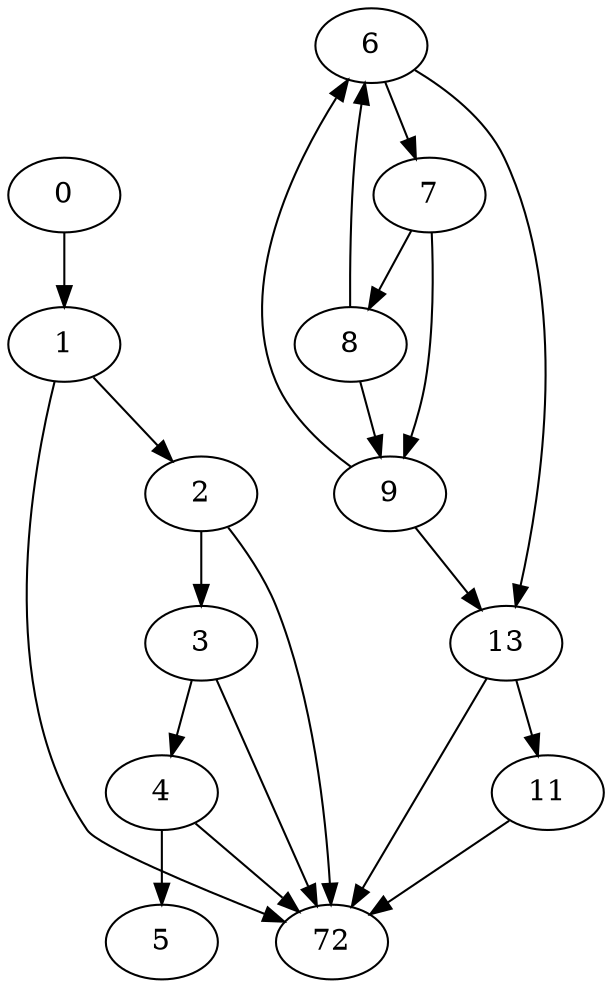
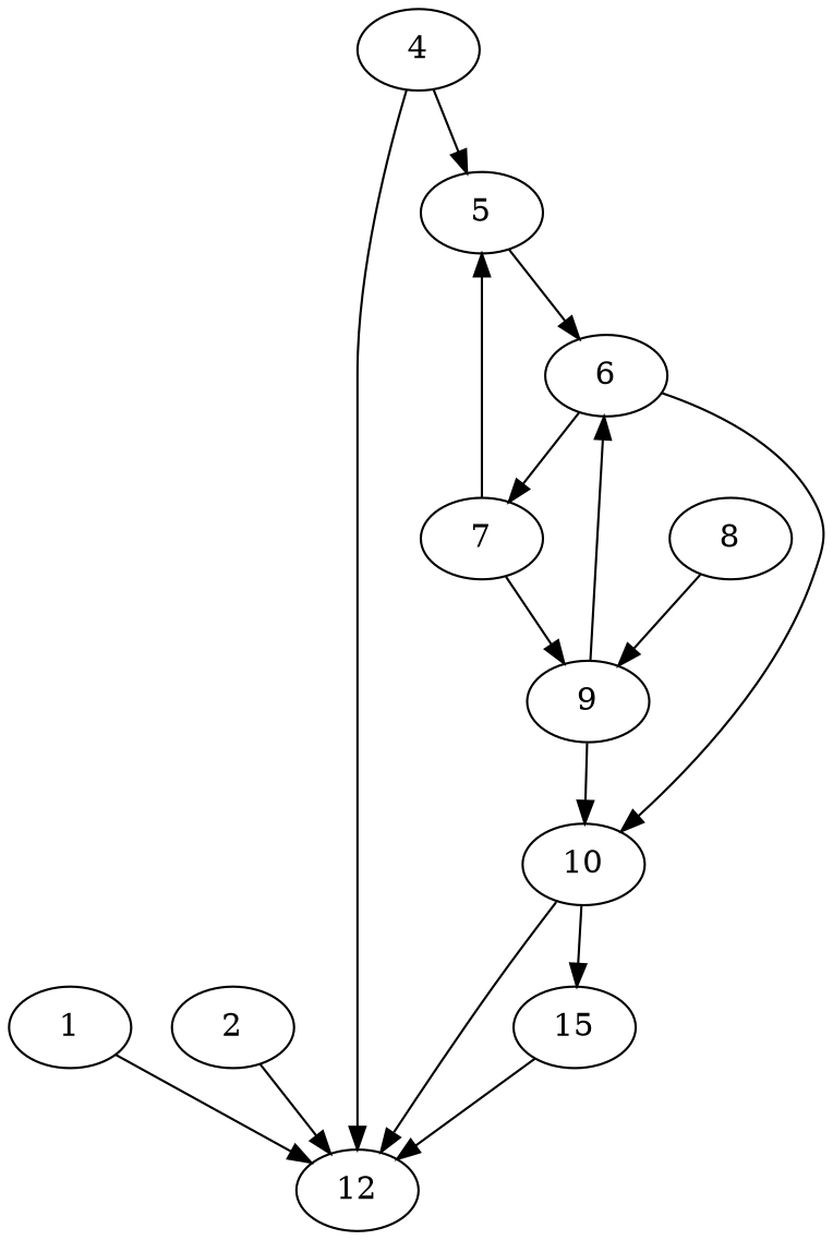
  digraph {
-   0
    1
-   12 [label=72]
+   12
    2
-   3
    4
    5
    6
    7
-   10 [label=13]
+   10
    8
    9
-   11
-   0 -> 1
+   11 [label=15]
    1 -> 12
-   1 -> 2
    2 -> 12
-   2 -> 3
-   3 -> 12
-   3 -> 4
    4 -> 12
    4 -> 5
-   8 -> 6
+   5 -> 6
    6 -> 7
    6 -> 10
-   7 -> 8
+   7 -> 5
    7 -> 9
    10 -> 12
    10 -> 11
    8 -> 9
    9 -> 6
    9 -> 10
    11 -> 12
  }
